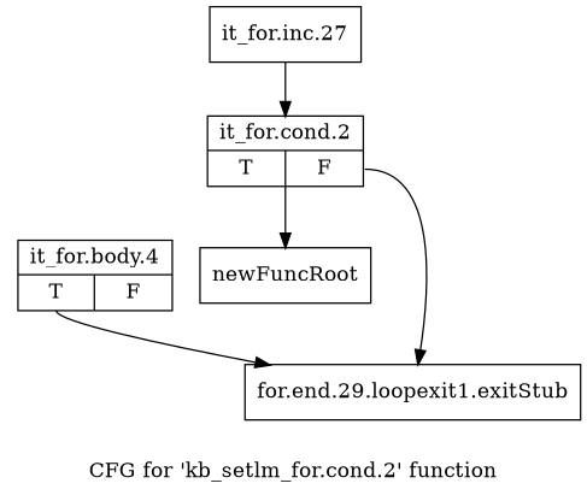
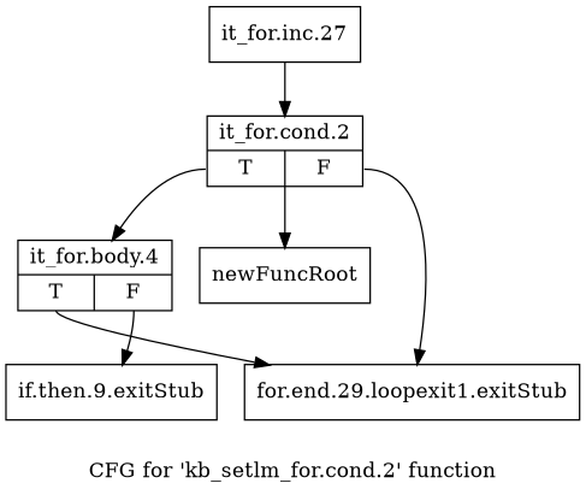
  digraph {
    label="CFG for 'kb_setlm_for.cond.2' function"
    node [shape=record]
    n1 [label="{newFuncRoot}"]
    n2 [label="{it_for.cond.2|{<s0>T|<s1>F}}"]
    n3 [label="{for.end.29.loopexit1.exitStub}"]
    n4 [label="{it_for.body.4|{<s0>T|<s1>F}}"]
+   n5 [label="{if.then.9.exitStub}"]
    n6 [label="{it_for.inc.27}"]
    n2 -> n1
    n2 -> n3 [tailport=s1]
+   n2 -> n4 [tailport=s0]
    n4 -> n3 [tailport=s0]
+   n4 -> n5 [tailport=s1]
    n6 -> n2
  }
